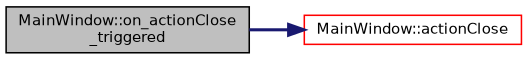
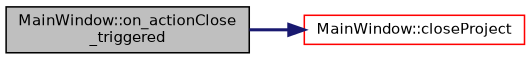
  digraph {
    rankdir=LR
    node [fontname=Helvetica fontsize=10 shape=record style=filled]
    n1 [color=black fillcolor=grey75 fontcolor=black height=0.2 label="MainWindow::on_actionClose\l_triggered" width=0.4]
-   n2 [color=red fillcolor=white height=0.2 label="MainWindow::actionClose" width=0.4]
+   n2 [color=red fillcolor=white height=0.2 label="MainWindow::closeProject" width=0.4]
    n1 -> n2 [color=midnightblue fontname=Helvetica fontsize=10 labelfontname=Helvetica labelfontsize=10 style=bold]
  }
